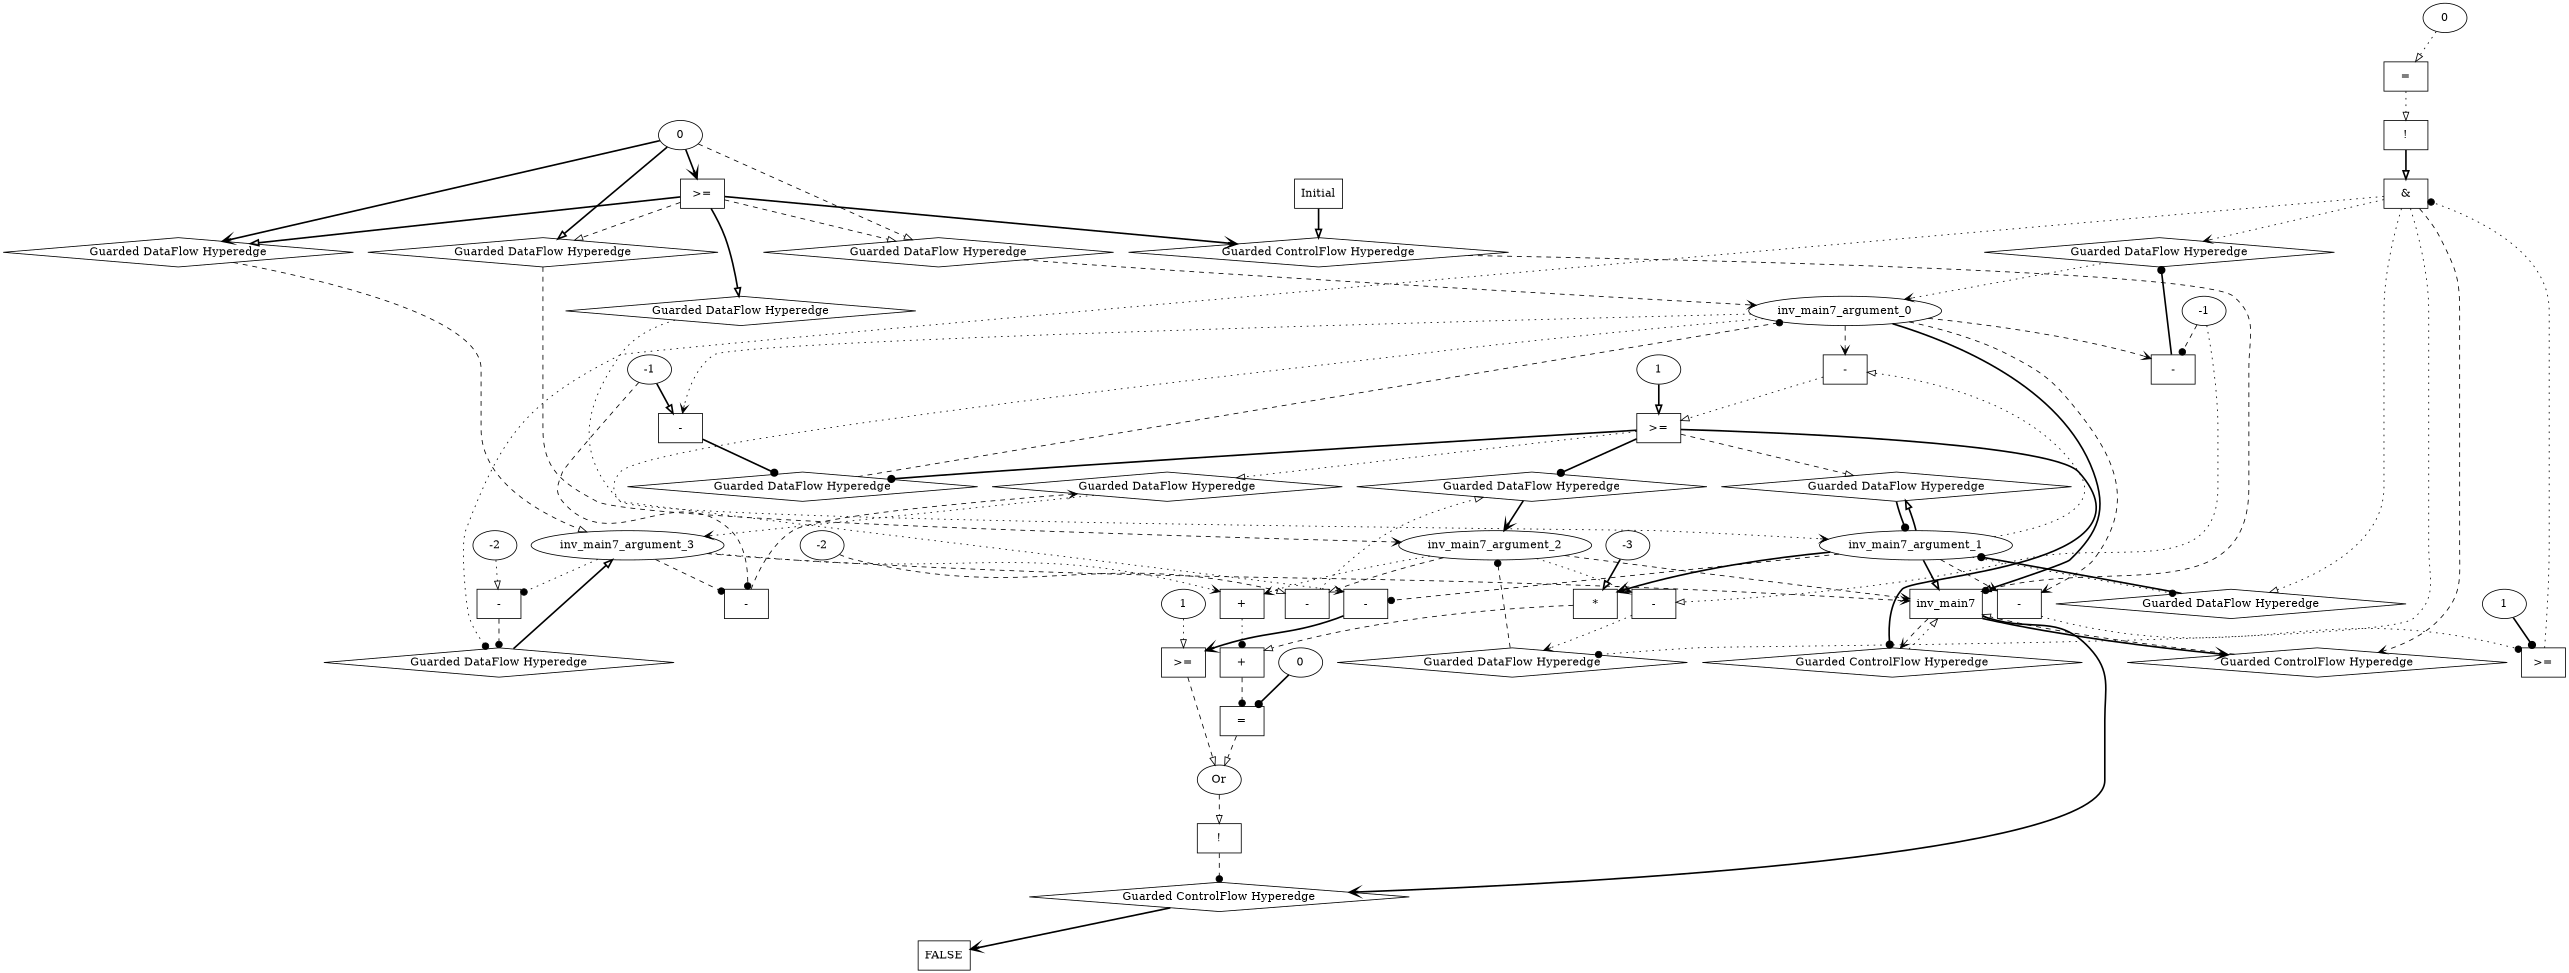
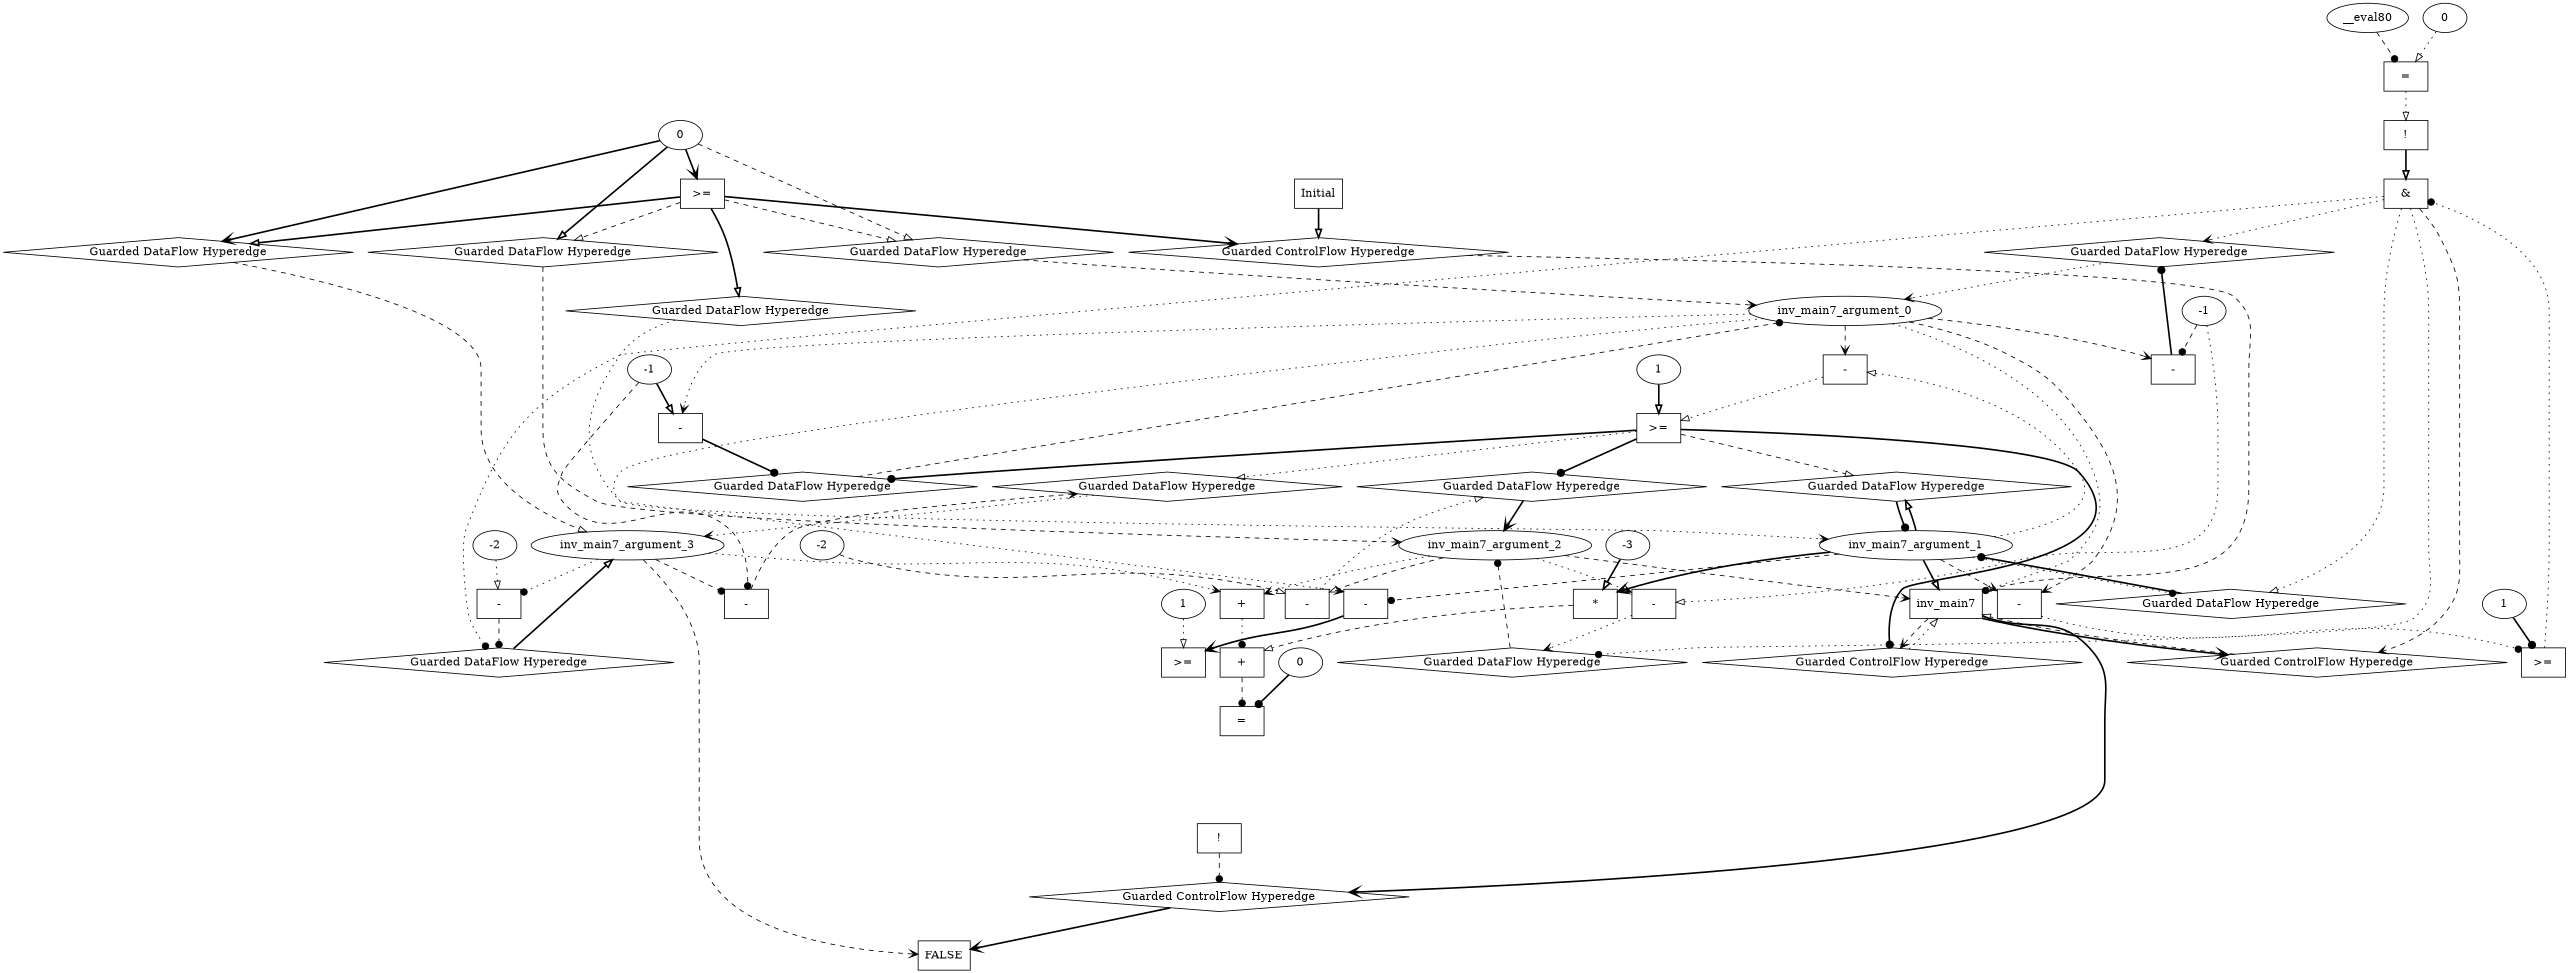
  digraph {
    node [shape=rect]
    edge [arrowhead=onormal style=dashed]
    n1 [label=inv_main7]
    n2 [label="Guarded ControlFlow Hyperedge" shape=diamond]
    n3 [label="Guarded ControlFlow Hyperedge" shape=diamond]
    n4 [label="Guarded ControlFlow Hyperedge" shape=diamond]
    n5 [label=FALSE]
    n6 [label=Initial]
    n7 [label="Guarded ControlFlow Hyperedge" shape=diamond]
    n8 [label=inv_main7_argument_0 shape=oval]
    n9 [label="-"]
    n10 [label="-"]
    n11 [label="-"]
    n12 [label="-"]
    n13 [label="-"]
    n14 [label=">="]
    n15 [label="Guarded DataFlow Hyperedge" shape=diamond]
    n16 [label=">="]
    n17 [label="Guarded DataFlow Hyperedge" shape=diamond]
    n18 [label=">="]
    n19 [label=inv_main7_argument_1 shape=oval]
    n20 [label="*"]
    n21 [label="Guarded DataFlow Hyperedge" shape=diamond]
    n22 [label="Guarded DataFlow Hyperedge" shape=diamond]
    n23 [label="+"]
    n24 [label=inv_main7_argument_2 shape=oval]
    n25 [label="-"]
    n26 [label="-"]
    n27 [label="+"]
    n28 [label="Guarded DataFlow Hyperedge" shape=diamond]
    n29 [label="Guarded DataFlow Hyperedge" shape=diamond]
    n30 [label=inv_main7_argument_3 shape=oval]
    n31 [label="-"]
    n32 [label="-"]
    n33 [label="Guarded DataFlow Hyperedge" shape=diamond]
    n34 [label="Guarded DataFlow Hyperedge" shape=diamond]
    n35 [label=">="]
    n36 [label="Guarded DataFlow Hyperedge" shape=diamond]
    n37 [label="Guarded DataFlow Hyperedge" shape=diamond]
    n38 [label="Guarded DataFlow Hyperedge" shape=diamond]
    n39 [label="Guarded DataFlow Hyperedge" shape=diamond]
    n40 [label=0 shape=""]
    n41 [label="&"]
    n42 [label="!"]
    n43 [label="="]
+   n44 [label=__eval80 shape=""]
    n45 [label=0 shape=""]
    n46 [label=1 shape=""]
    n47 [label=-1 shape=""]
    n48 [label=-2 shape=""]
    n49 [label=1 shape=""]
    n50 [label=-1 shape=""]
    n51 [label=-2 shape=""]
    n52 [label="!"]
-   n53 [label=Or shape=""]
    n54 [label="="]
    n55 [label=-3 shape=""]
    n56 [label=0 shape=""]
    n57 [label=1 shape=""]
    n1 -> n2 [arrowhead=vee style=bold]
    n1 -> n3 [arrowhead=vee]
    n1 -> n4 [arrowhead=vee style=bold]
    n2 -> n1
    n3 -> n1 [style=dotted]
    n4 -> n5 [arrowhead=vee style=bold]
    n6 -> n7 [style=bold]
    n7 -> n1 [arrowhead=dot]
-   n8 -> n1 [style=bold]
+   n8 -> n1 [style=dotted]
    n8 -> n9 [arrowhead=vee]
    n8 -> n10 [arrowhead=vee]
    n8 -> n11 [arrowhead=vee]
    n8 -> n12 [arrowhead=vee style=dotted]
    n8 -> n13 [arrowhead=vee style=dotted]
    n9 -> n14 [arrowhead=dot style=dotted]
    n10 -> n15 [arrowhead=dot style=bold]
    n11 -> n16 [style=dotted]
    n12 -> n17 [arrowhead=dot style=bold]
    n13 -> n18 [arrowhead=vee style=bold]
    n14 -> n41 [arrowhead=dot style=dotted]
    n15 -> n8 [arrowhead=vee style=dotted]
    n16 -> n3 [arrowhead=dot style=bold]
    n16 -> n17 [arrowhead=dot style=bold]
    n16 -> n22
    n16 -> n29 [arrowhead=dot style=bold]
    n16 -> n34 [style=dotted]
    n17 -> n8 [arrowhead=dot]
-   n18 -> n53
    n19 -> n1 [style=bold]
    n19 -> n9 [arrowhead=vee]
    n19 -> n11 [style=dotted]
    n19 -> n13 [arrowhead=dot]
    n19 -> n20 [arrowhead=vee style=bold]
    n19 -> n21 [arrowhead=dot style=dotted]
    n19 -> n22 [style=bold]
    n20 -> n23
    n21 -> n19 [arrowhead=dot style=bold]
    n22 -> n19 [arrowhead=dot style=bold]
    n23 -> n54 [arrowhead=dot]
    n24 -> n1 [arrowhead=vee]
    n24 -> n25 [arrowhead=vee style=dotted]
    n24 -> n26
    n24 -> n27 [arrowhead=vee style=dotted]
    n25 -> n28 [arrowhead=vee style=dotted]
    n26 -> n29 [style=dotted]
    n27 -> n23 [arrowhead=dot style=dotted]
    n28 -> n24 [arrowhead=dot]
    n29 -> n24 [arrowhead=vee style=bold]
-   n30 -> n1 [arrowhead=vee]
+   n30 -> n5 [arrowhead=vee]
    n30 -> n27 [arrowhead=vee style=dotted]
    n30 -> n31 [arrowhead=dot style=dotted]
    n30 -> n32 [arrowhead=dot]
    n31 -> n33 [arrowhead=dot]
    n32 -> n34 [arrowhead=vee]
    n33 -> n30 [style=bold]
    n34 -> n30 [arrowhead=vee style=dotted]
    n35 -> n7 [arrowhead=vee style=bold]
    n35 -> n36
    n35 -> n37 [style=bold]
    n35 -> n38
    n35 -> n39 [style=bold]
    n36 -> n8 [arrowhead=vee]
    n37 -> n19 [arrowhead=vee style=dotted]
    n38 -> n24 [arrowhead=vee]
    n39 -> n30
    n40 -> n35 [arrowhead=vee style=bold]
    n40 -> n36
    n40 -> n38 [style=bold]
    n40 -> n39 [arrowhead=vee style=bold]
    n41 -> n2 [arrowhead=vee]
    n41 -> n15 [arrowhead=vee style=dotted]
    n41 -> n21 [style=dotted]
    n41 -> n28 [arrowhead=dot style=dotted]
    n41 -> n33 [arrowhead=dot style=dotted]
    n42 -> n41 [style=bold]
    n43 -> n42 [style=dotted]
+   n44 -> n43 [arrowhead=dot]
    n45 -> n43 [style=dotted]
    n46 -> n14 [arrowhead=dot style=bold]
    n47 -> n10 [arrowhead=dot]
    n47 -> n25 [style=dotted]
    n48 -> n31 [style=dotted]
    n49 -> n16 [style=bold]
    n50 -> n12 [style=bold]
    n50 -> n32 [arrowhead=dot]
    n51 -> n26
    n52 -> n4 [arrowhead=dot]
-   n53 -> n52
-   n54 -> n53
    n55 -> n20 [style=bold]
    n56 -> n54 [arrowhead=dot style=bold]
    n57 -> n18 [style=dotted]
  }
